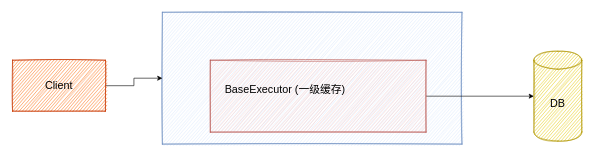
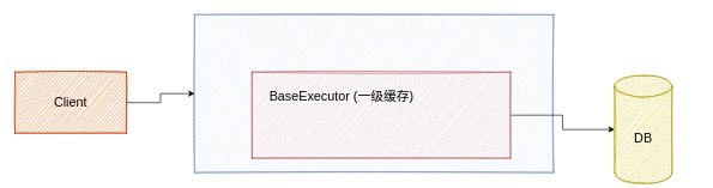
  <mxCell id="0" />
  <mxCell id="1" parent="0" />
  <mxCell id="2" value="" style="rounded=0;whiteSpace=wrap;html=1;fontSize=18;sketch=1;fillColor=#dae8fc;strokeColor=#6c8ebf;" vertex="1" parent="1"><mxGeometry x="270" y="20" width="500" height="220" as="geometry" /></mxCell>
  <mxCell id="3" style="edgeStyle=orthogonalEdgeStyle;rounded=0;orthogonalLoop=1;jettySize=auto;html=1;exitX=1;exitY=0.5;exitDx=0;exitDy=0;fontSize=18;" edge="1" parent="1" source="4" target="8"><mxGeometry relative="1" as="geometry" /></mxCell>
  <mxCell id="4" value="" style="rounded=0;whiteSpace=wrap;html=1;fontSize=18;sketch=1;fillColor=#f8cecc;strokeColor=#b85450;" vertex="1" parent="1"><mxGeometry x="350" y="100" width="360" height="120" as="geometry" /></mxCell>
- <mxCell id="5" value="BaseExecutor (一级缓存)" style="text;html=1;strokeColor=none;fillColor=none;align=center;verticalAlign=middle;whiteSpace=wrap;rounded=0;sketch=1;fontSize=18;" vertex="1" parent="1"><mxGeometry x="360" y="125" width="230" height="50" as="geometry" /></mxCell>
+ <mxCell id="5" value="BaseExecutor (一级缓存)" style="text;html=1;strokeColor=none;fillColor=none;align=center;verticalAlign=middle;whiteSpace=wrap;rounded=0;sketch=1;fontSize=18;" vertex="1" parent="1"><mxGeometry x="360" y="110" width="230" height="50" as="geometry" /></mxCell>
  <mxCell id="6" style="edgeStyle=orthogonalEdgeStyle;rounded=0;orthogonalLoop=1;jettySize=auto;html=1;exitX=1;exitY=0.5;exitDx=0;exitDy=0;fontSize=18;" edge="1" parent="1" source="7" target="2"><mxGeometry relative="1" as="geometry" /></mxCell>
  <mxCell id="7" value="Client" style="rounded=0;whiteSpace=wrap;html=1;sketch=1;fontSize=18;fillColor=#fa6800;fontColor=#000000;strokeColor=#C73500;" vertex="1" parent="1"><mxGeometry x="20" y="100" width="155" height="85" as="geometry" /></mxCell>
- <mxCell id="8" value="DB" style="shape=cylinder3;whiteSpace=wrap;html=1;boundedLbl=1;backgroundOutline=1;size=15;sketch=1;fontSize=18;fillColor=#e3c800;strokeColor=#B09500;fontColor=#000000;" vertex="1" parent="1"><mxGeometry x="890" y="85" width="80" height="150" as="geometry" /></mxCell>
+ <mxCell id="8" value="DB" style="shape=cylinder3;whiteSpace=wrap;html=1;boundedLbl=1;backgroundOutline=1;size=15;sketch=1;fontSize=18;fillColor=#e3c800;strokeColor=#B09500;fontColor=#000000;" vertex="1" parent="1"><mxGeometry x="855" y="105" width="80" height="150" as="geometry" /></mxCell>
